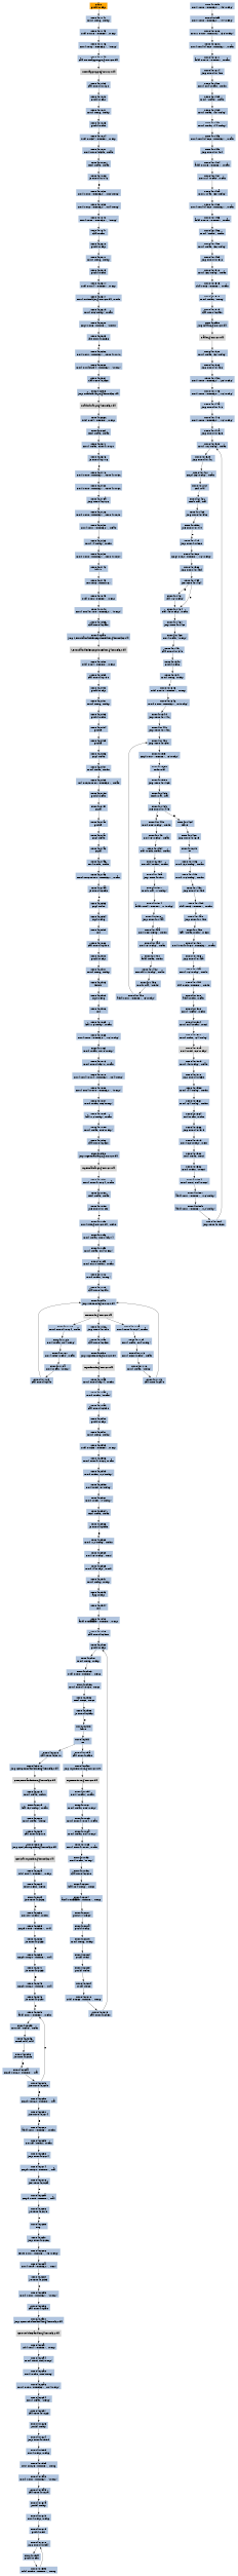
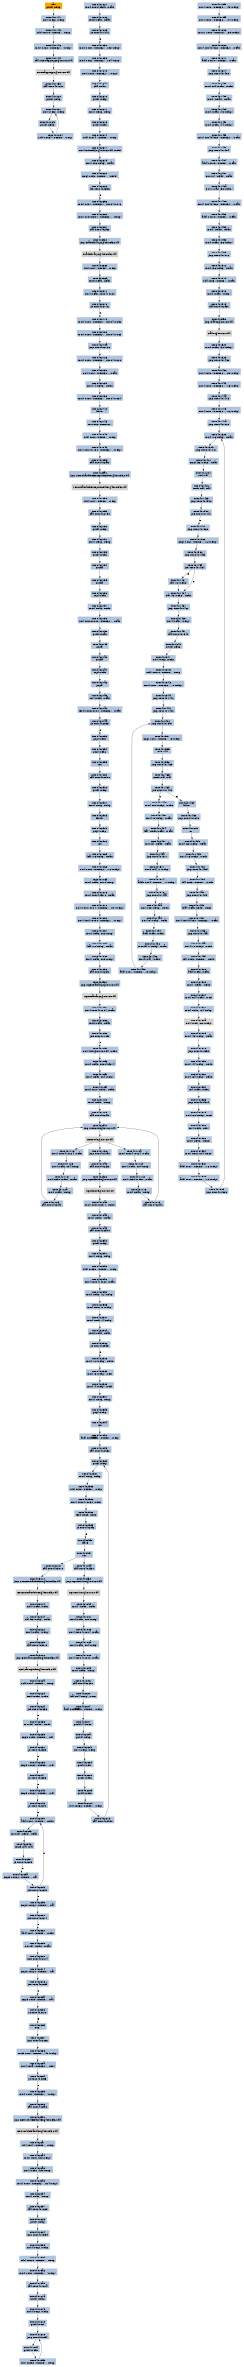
  digraph {
    node [color=lightsteelblue fillcolor=lightsteelblue shape=rectangle style=filled]
    edge [color="#000000"]
    n1 [color=lightgrey fillcolor=orange label="start\npushl %ebp"]
    n2 [label="0x00401141\nmovl %esp, %ebp"]
    n3 [label="0x00401143\nsubl $0x18<UINT8>, %esp"]
    n4 [label="0x00401146\nmovl $0x2<UINT32>, (%esp)"]
    n5 [label="0x0040114d\ncall __set_app_type@msvcrt.dll"]
    n6 [color=lightgrey fillcolor=lightgrey label="__set_app_type@msvcrt.dll"]
    n7 [label="0x00401153\ncall 0x00401020"]
    n8 [label="0x00401020\npushl %ebp"]
    n9 [label="0x00401021\nmovl %esp, %ebp"]
    n10 [label="0x00401023\npushl %ebx"]
    n11 [label="0x00401024\nsubl $0x34<UINT8>, %esp"]
    n12 [label="0x00401027\nmovl 0x0040f2f0, %eax"]
    n13 [label="0x0040102c\ntestl %eax, %eax"]
    n14 [label="0x0040102e\nje 0x0040104c"]
    n15 [label="0x00401030\nmovl $0x0<UINT32>, 0x8(%esp)"]
    n16 [label="0x00401038\nmovl $0x2<UINT32>, 0x4(%esp)"]
    n17 [label="0x00401040\nmovl $0x0<UINT32>, (%esp)"]
    n18 [label="0x00401047\ncall %eax"]
    n19 [label="0x00402610\npushl %ebp"]
    n20 [label="0x00402611\nmovl %esp, %ebp"]
    n21 [label="0x00402613\npushl %ebx"]
    n22 [label="0x00402614\nsubl $0x14<UINT8>, %esp"]
    n23 [label="0x00402617\nmovl _winmajor@msvcrt.dll, %edx"]
    n24 [label="0x0040261d\nmovl 0xc(%ebp), %eax"]
    n25 [label="0x00402620\ncmpl $0x3<UINT8>, (%edx)"]
    n26 [label="0x00402623\njbe 0x00402656"]
    n27 [label="0x00402656\nmovl $0x1<UINT32>, 0x0041007c"]
    n28 [label="0x00402660\nmovl $0x40f2b4<UINT32>, (%esp)"]
    n29 [label="0x00402667\ncall 0x00402fc8"]
    n30 [label="0x00402fc8\njmp LoadLibraryA@kernel32.dll"]
    n31 [color=lightgrey fillcolor=lightgrey label="LoadLibraryA@kernel32.dll"]
    n32 [label="0x0040266c\nsubl $0x4<UINT8>, %esp"]
    n33 [label="0x0040266f\ntestl %eax, %eax"]
    n34 [label="0x00402671\nmovl %eax, 0x00410020"]
    n35 [label="0x00402676\nje 0x00402776"]
    n36 [label="0x00402776\nmovl $0x0<UINT32>, 0x0041005c"]
    n37 [label="0x00402780\nmovl $0x0<UINT32>, 0x0041006c"]
    n38 [label="0x0040278a\njmp 0x00402726"]
    n39 [label="0x00402726\nmovl $0x0<UINT32>, 0x00410020"]
    n40 [label="0x00402730\nmovl $0x1<UINT32>, %eax"]
    n41 [label="0x00402735\nmovl -4(%ebp), %ebx"]
    n42 [label="0x00402738\nmovl $0x0<UINT32>, 0x00410034"]
    n43 [label="0x00402742\nleave "]
    n44 [label="0x00402743\nret $0xc<UINT16>"]
    n45 [label="0x00401049\nsubl $0xc<UINT8>, %esp"]
    n46 [label="0x0040104c\nmovl $0x401180<UINT32>, (%esp)"]
    n47 [label="0x00401053\ncall 0x00402fa0"]
    n48 [label="0x00402fa0\njmp SetUnhandledExceptionFilter@kernel32.dll"]
    n49 [color=lightgrey fillcolor=lightgrey label="SetUnhandledExceptionFilter@kernel32.dll"]
    n50 [label="0x00401058\nsubl $0x4<UINT8>, %esp"]
    n51 [label="0x0040105b\ncall 0x00402790"]
    n52 [label="0x00402790\npushl %ebp"]
    n53 [label="0x00402791\nmovl %esp, %ebp"]
    n54 [label="0x00402793\npushl %ebx"]
    n55 [label="0x00402794\npushfl "]
    n56 [label="0x00402795\npushfl "]
    n57 [label="0x00402796\npopl %eax"]
    n58 [label="0x00402797\nmovl %eax, %edx"]
    n59 [label="0x00402799\nxorl $0x200000<UINT32>, %eax"]
    n60 [label="0x0040279e\npushl %eax"]
    n61 [label="0x0040279f\npopfl "]
    n62 [label="0x004027a0\npushfl "]
    n63 [label="0x004027a1\npopl %eax"]
    n64 [label="0x004027a2\npopfl "]
    n65 [label="0x004027a3\nxorl %edx, %eax"]
    n66 [label="0x004027a5\ntestl $0x200000<UINT32>, %eax"]
    n67 [label="0x004027aa\nje 0x00402853"]
    n68 [label="0x00402853\npopl %ebx"]
    n69 [label="0x00402854\npopl %ebp"]
    n70 [label="0x00402855\nret"]
    n71 [label="0x00401060\ncall 0x00402d00"]
    n72 [label="0x00402d00\npushl %ebp"]
    n73 [label="0x00402d01\nmovl %esp, %ebp"]
    n74 [label="0x00402d03\nfninit "]
    n75 [label="0x00402d05\npopl %ebp"]
    n76 [label="0x00402d06\nret"]
    n77 [label="0x00401065\nleal -16(%ebp), %eax"]
    n78 [label="0x00401068\nmovl $0x0<UINT32>, -16(%ebp)"]
    n79 [label="0x0040106f\nmovl %eax, 0x10(%esp)"]
    n80 [label="0x00401073\nmovl 0x0040f270, %eax"]
    n81 [label="0x00401078\nmovl $0x410004<UINT32>, 0x4(%esp)"]
    n82 [label="0x00401080\nmovl $0x410000<UINT32>, (%esp)"]
    n83 [label="0x00401087\nmovl %eax, 0xc(%esp)"]
    n84 [label="0x0040108b\nleal -12(%ebp), %eax"]
    n85 [label="0x0040108e\nmovl %eax, 0x8(%esp)"]
    n86 [label="0x00401092\ncall 0x00402f20"]
    n87 [label="0x00402f20\njmp __getmainargs@msvcrt.dll"]
    n88 [color=lightgrey fillcolor=lightgrey label="__getmainargs@msvcrt.dll"]
    n89 [label="0x00401097\nmovl 0x00410024, %eax"]
    n90 [label="0x0040109c\ntestl %eax, %eax"]
    n91 [label="0x0040109e\njne 0x004010f0"]
    n92 [label="0x004010f0\nmovl _iob@msvcrt.dll, %ebx"]
    n93 [label="0x004010f6\nmovl %eax, 0x0040f274"]
    n94 [label="0x004010fb\nmovl %eax, 0x4(%esp)"]
    n95 [label="0x004010ff\nmovl 0x10(%ebx), %eax"]
    n96 [label="0x00401102\nmovl %eax, (%esp)"]
    n97 [label="0x00401105\ncall 0x00402f40"]
    n98 [label="0x00402f40\njmp _setmode@msvcrt.dll"]
    n99 [color=lightgrey fillcolor=lightgrey label="_setmode@msvcrt.dll"]
    n100 [label="0x0040110a\nmovl 0x00410024, %eax"]
    n101 [label="0x0040111e\nmovl 0x00410024, %eax"]
    n102 [label="0x00401132\njmp 0x004010a0"]
    n103 [label="0x0040110f\nmovl %eax, 0x4(%esp)"]
    n104 [label="0x00401123\nmovl %eax, 0x4(%esp)"]
    n105 [label="0x004010a0\ncall 0x00402f28"]
    n106 [label="0x00401113\nmovl 0x30(%ebx), %eax"]
    n107 [label="0x00401116\nmovl %eax, (%esp)"]
    n108 [label="0x00401119\ncall 0x00402f40"]
    n109 [label="0x00401127\nmovl 0x50(%ebx), %eax"]
    n110 [label="0x0040112a\nmovl %eax, (%esp)"]
    n111 [label="0x0040112d\ncall 0x00402f40"]
    n112 [label="0x00402f28\njmp __p__fmode@msvcrt.dll"]
    n113 [color=lightgrey fillcolor=lightgrey label="__p__fmode@msvcrt.dll"]
    n114 [label="0x004010a5\nmovl 0x0040f274, %edx"]
    n115 [label="0x004010ab\nmovl %edx, (%eax)"]
    n116 [label="0x004010ad\ncall 0x004029b0"]
    n117 [label="0x004029b0\npushl %ebp"]
    n118 [label="0x004029b1\nmovl %esp, %ebp"]
    n119 [label="0x004029b3\nsubl $0x38<UINT8>, %esp"]
    n120 [label="0x004029b6\nmovl 0x0041002c, %eax"]
    n121 [label="0x004029bb\nmovl %ebx, -12(%ebp)"]
    n122 [label="0x004029be\nmovl %esi, -8(%ebp)"]
    n123 [label="0x004029c1\nmovl %edi, -4(%ebp)"]
    n124 [label="0x004029c4\ntestl %eax, %eax"]
    n125 [label="0x004029c6\nje 0x004029d5"]
    n126 [label="0x004029c8\nmovl -12(%ebp), %ebx"]
    n127 [label="0x004029cb\nmovl -8(%ebp), %esi"]
    n128 [label="0x004029ce\nmovl -4(%ebp), %edi"]
    n129 [label="0x004029d1\nmovl %ebp, %esp"]
-   n130 [label="0x004029d3\napp %ebp"]
+   n130 [label="0x004029d3\npopl %ebp"]
    n131 [label="0x004029d4\nret"]
    n132 [label="0x004010b2\nandl $0xfffffff0<UINT8>, %esp"]
    n133 [label="0x004010b5\ncall 0x00402be0"]
    n134 [label="0x00402be0\npushl %ebp"]
    n135 [label="0x00402be1\nmovl %esp, %ebp"]
    n136 [label="0x00402be3\nsubl $0x8<UINT8>, %esp"]
    n137 [label="0x00402be6\nmovl 0x00410030, %ecx"]
    n138 [label="0x00402bec\ntestl %ecx, %ecx"]
    n139 [label="0x00402bee\nje 0x00402bf2"]
    n140 [label="0x00402bf0\nleave "]
    n141 [label="0x00402bf1\nret"]
    n142 [label="0x004010ba\ncall 0x00402f30"]
    n143 [label="0x00402c18\ncall 0x00403010"]
    n144 [label="0x00402f30\njmp __p__environ@msvcrt.dll"]
    n145 [label="0x00403010\njmp GetCommandLineA@kernel32.dll"]
    n146 [color=lightgrey fillcolor=lightgrey label="__p__environ@msvcrt.dll"]
    n147 [label="0x004010bf\nmovl (%eax), %eax"]
    n148 [label="0x004010c1\nmovl %eax, 0x8(%esp)"]
    n149 [label="0x004010c5\nmovl 0x00410004, %eax"]
    n150 [label="0x004010ca\nmovl %eax, 0x4(%esp)"]
    n151 [label="0x004010ce\nmovl 0x00410000, %eax"]
    n152 [label="0x004010d3\nmovl %eax, (%esp)"]
    n153 [label="0x004010d6\ncall 0x00402c00"]
    n154 [label="0x00402c00\nleal 0x4(%esp), %ecx"]
    n155 [label="0x00402c04\nandl $0xfffffff0<UINT8>, %esp"]
    n156 [label="0x00402c07\npushl -4(%ecx)"]
    n157 [label="0x00402c0a\npushl %ebp"]
    n158 [label="0x00402c0b\nmovl %esp, %ebp"]
    n159 [label="0x00402c0d\npushl %esi"]
    n160 [label="0x00402c0e\npushl %ebx"]
    n161 [label="0x00402c0f\npushl %ecx"]
    n162 [label="0x00402c10\nsubl $0x6c<UINT8>, %esp"]
    n163 [label="0x00402c13\ncall 0x00402be0"]
    n164 [color=lightgrey fillcolor=lightgrey label="GetCommandLineA@kernel32.dll"]
    n165 [label="0x00402c1d\nmovl %eax, %ebx"]
    n166 [label="0x00402c1f\nleal -92(%ebp), %eax"]
    n167 [label="0x00402c22\nmovl %eax, (%esp)"]
    n168 [label="0x00402c25\ncall 0x00403018"]
    n169 [label="0x00403018\njmp GetStartupInfoA@kernel32.dll"]
    n170 [color=lightgrey fillcolor=lightgrey label="GetStartupInfoA@kernel32.dll"]
    n171 [label="0x00402c2a\nsubl $0x4<UINT8>, %esp"]
    n172 [label="0x00402c2d\ntestl %ebx, %ebx"]
    n173 [label="0x00402c2f\njne 0x00402c36"]
    n174 [label="0x00402c36\nmovzbl (%ebx), %edx"]
    n175 [label="0x00402c39\ncmpb $0x9<UINT8>, %dl"]
    n176 [label="0x00402c3c\nje 0x00402c33"]
    n177 [label="0x00402c3e\ncmpb $0x20<UINT8>, %dl"]
    n178 [label="0x00402c41\nje 0x00402c33"]
    n179 [label="0x00402c43\ncmpb $0x22<UINT8>, %dl"]
    n180 [label="0x00402c46\nje 0x00402cd0"]
    n181 [label="0x00402cd0\naddl $0x1<UINT8>, %ebx"]
    n182 [label="0x00402cd3\nmovzbl (%ebx), %eax"]
    n183 [label="0x00402cd6\ntestb %al, %al"]
    n184 [label="0x00402cd8\nje 0x00402cde"]
    n185 [label="0x00402cda\ncmpb $0x22<UINT8>, %al"]
    n186 [label="0x00402cdc\njne 0x00402cd0"]
    n187 [label="0x00402cde\ncmpb $0x22<UINT8>, %al"]
    n188 [label="0x00402ce0\njne 0x00402c74"]
    n189 [label="0x00402ce2\naddl $0x1<UINT8>, %ebx"]
    n190 [label="0x00402ce5\nmovzbl (%ebx), %eax"]
    n191 [label="0x00402ce8\njmp 0x00402c74"]
    n192 [label="0x00402c74\ncmpb $0x20<UINT8>, %al"]
    n193 [label="0x00402c76\njne 0x00402cea"]
    n194 [label="0x00402cea\ncmpb $0x9<UINT8>, %al"]
    n195 [label="0x00402cec\nje 0x00402c78"]
    n196 [label="0x00402cee\nnop "]
    n197 [label="0x00402cf0\njmp 0x00402c86"]
    n198 [label="0x00402c86\ntestb $0x1<UINT8>, -48(%ebp)"]
    n199 [label="0x00402c8a\nmovl $0xa<UINT32>, %esi"]
    n200 [label="0x00402c8f\nje 0x00402c95"]
    n201 [label="0x00402c95\nmovl $0x0<UINT32>, (%esp)"]
    n202 [label="0x00402c9c\ncall 0x00402fb0"]
    n203 [label="0x00402fb0\njmp GetModuleHandleA@kernel32.dll"]
    n204 [color=lightgrey fillcolor=lightgrey label="GetModuleHandleA@kernel32.dll"]
    n205 [label="0x00402ca1\nsubl $0x4<UINT8>, %esp"]
    n206 [label="0x00402ca4\nmovl %esi, 0xc(%esp)"]
    n207 [label="0x00402ca8\nmovl %ebx, 0x8(%esp)"]
    n208 [label="0x00402cac\nmovl $0x0<UINT32>, 0x4(%esp)"]
    n209 [label="0x00402cb4\nmovl %eax, (%esp)"]
    n210 [label="0x00402cb7\ncall 0x00401623"]
    n211 [label="0x00401623\npushl %ebp"]
    n212 [label="0x00401624\njmp 0x0040159d"]
    n213 [label="0x0040159d\nmovl %esp, %ebp"]
    n214 [label="0x0040159f\nsubl $0x28<UINT8>, %esp"]
    n215 [label="0x004015a2\nmovl $0x0<UINT32>, (%esp)"]
    n216 [label="0x004015a9\ncall 0x0040161a"]
    n217 [label="0x0040161a\npushl %ebp"]
    n218 [label="0x0040161b\nmovl %esp, %ebp"]
    n219 [label="0x0040161d\npushl %esi"]
    n220 [label="0x0040161e\njmp 0x004015f4"]
    n221 [label="0x004015f4\npushl %ebx"]
    n222 [label="0x004015f5\nsubl $0x50<UINT8>, %esp"]
    n223 [label="0x004015f8\nmovl $0x0<UINT32>, -48(%ebp)"]
    n224 [label="0x004015ff\nmovl $0x0<UINT32>, -44(%ebp)"]
    n225 [label="0x00401606\nmovw $0x0<UINT16>, -38(%ebp)"]
    n226 [label="0x0040160c\nmovl $0x404060<UINT32>, %eax"]
    n227 [label="0x00401611\naddl $0x10<UINT8>, %eax"]
    n228 [label="0x00401614\njmp 0x004014e8"]
    n229 [label="0x004014e8\nmovl 0x4(%eax), %edx"]
    n230 [label="0x004014eb\nmovl (%eax), %eax"]
    n231 [label="0x004014ed\nmovl %eax, -48(%ebp)"]
    n232 [label="0x004014f0\nmovl %edx, -44(%ebp)"]
    n233 [label="0x004014f3\nmovl $0x404060<UINT32>, %eax"]
    n234 [label="0x004014f8\njmp 0x00401484"]
    n235 [label="0x00401484\naddl $0x1e<UINT8>, %eax"]
    n236 [label="0x00401487\nmovzwl (%eax), %eax"]
    n237 [label="0x0040148a\nmovw %ax, -38(%ebp)"]
    n238 [label="0x0040148e\nmovl $0x404060<UINT32>, %eax"]
    n239 [label="0x00401493\naddl $0x18<UINT8>, %eax"]
    n240 [label="0x00401496\nmovl (%eax), %eax"]
    n241 [label="0x00401498\nmovl %eax, -36(%ebp)"]
    n242 [label="0x0040149b\njmp 0x00401512"]
    n243 [label="0x00401512\nmovl -36(%ebp), %eax"]
    n244 [label="0x00401515\nshll $0x3<UINT8>, %eax"]
    n245 [label="0x00401518\nmovl %eax, (%esp)"]
    n246 [label="0x0040151b\ncall 0x00402f50"]
    n247 [label="0x00402f50\njmp malloc@msvcrt.dll"]
    n248 [color=lightgrey fillcolor=lightgrey label="malloc@msvcrt.dll"]
    n249 [label="0x00401520\nmovl %eax, -32(%ebp)"]
    n250 [label="0x00401523\njmp 0x0040143c"]
    n251 [label="0x0040143c\nmovl $0x0<UINT32>, -28(%ebp)"]
    n252 [label="0x00401443\nmovl $0x0<UINT32>, -16(%ebp)"]
    n253 [label="0x0040144a\njmp 0x00401473"]
    n254 [label="0x00401473\nmovl $0x0<UINT32>, -12(%ebp)"]
    n255 [label="0x0040147a\njmp 0x00401528"]
    n256 [label="0x00401528\nmovl -16(%ebp), %eax"]
    n257 [label="0x0040152b\njmp 0x004014c1"]
    n258 [label="0x004014c1\ncmpl -36(%ebp), %eax"]
    n259 [label="0x004014c4\nsetl %al"]
    n260 [label="0x004014c7\ntestb %al, %al"]
    n261 [label="0x004014c9\njmp 0x004015bc"]
    n262 [label="0x004015bc\njne 0x0040147f"]
    n263 [label="0x0040147f\njmp 0x00401568"]
    n264 [label="0x00401568\ncmpl $0x2<UINT8>, -12(%ebp)"]
    n265 [label="0x0040156c\njmp 0x0040145f"]
    n266 [label="0x0040145f\njne 0x00401464"]
    n267 [label="0x00401464\nleal -48(%ebp), %eax"]
    n268 [label="0x00401461\nshll -12(%ebp)"]
    n269 [label="0x00401467\njmp 0x004014ce"]
    n270 [label="0x004014ce\nmovl %eax, (%esp)"]
    n271 [label="0x004014d1\ncall 0x00401340"]
    n272 [label="0x00401340\npushl %ebp"]
    n273 [label="0x00401341\nmovl %esp, %ebp"]
    n274 [label="0x00401343\nsubl $0x10<UINT8>, %esp"]
    n275 [label="0x00401346\nmovl $0x0<UINT32>, -8(%ebp)"]
    n276 [label="0x0040134d\njmp 0x0040144c"]
    n277 [label="0x0040144c\njmp 0x004014bc"]
    n278 [label="0x004014bc\njmp 0x00401591"]
    n279 [label="0x00401591\ncmpl $0x7<UINT8>, -8(%ebp)"]
    n280 [label="0x00401595\nsetle %al"]
    n281 [label="0x00401598\njmp 0x00401469"]
    n282 [label="0x00401469\ntestb %al, %al"]
    n283 [label="0x0040146b\njne 0x0040144e"]
    n284 [label="0x0040144e\nmovl 0x8(%ebp), %edx"]
    n285 [label="0x0040146d\nleave "]
    n286 [label="0x00401451\nmovl -8(%ebp), %eax"]
    n287 [label="0x0040146e\njmp 0x00401619"]
    n288 [label="0x00401454\nleal (%edx,%eax), %eax"]
    n289 [label="0x00401457\nmovzbl (%eax), %eax"]
    n290 [label="0x0040145a\njmp 0x00401571"]
    n291 [label="0x00401571\nmovb %al, -1(%ebp)"]
    n292 [label="0x00401574\naddb $0x4<UINT8>, -1(%ebp)"]
    n293 [label="0x00401578\njmp 0x004014aa"]
    n294 [label="0x004014aa\nmovl 0x8(%ebp), %edx"]
    n295 [label="0x004014ad\nmovl -8(%ebp), %eax"]
    n296 [label="0x004014b0\naddl %eax, %edx"]
    n297 [label="0x004014b2\nmovzbl -1(%ebp), %eax"]
    n298 [label="0x004014b6\nmovb %al, (%edx)"]
    n299 [label="0x004014b8\naddl $0x1<UINT8>, -8(%ebp)"]
    n300 [label="0x00401619\nret"]
    n301 [label="0x004014d6\nmovl -32(%ebp), %eax"]
    n302 [label="0x004014d9\nmovl -16(%ebp), %edx"]
    n303 [label="0x004014dc\njmp 0x0040149d"]
    n304 [label="0x0040149d\nshll $0x3<UINT8>, %edx"]
    n305 [label="0x004014a0\njmp 0x004014de"]
    n306 [label="0x004014de\nleal (%eax,%edx), %ecx"]
    n307 [label="0x004014e1\nmovl $0x404060<UINT32>, %eax"]
    n308 [label="0x004014e6\njmp 0x004014fa"]
    n309 [label="0x004014fa\nmovl -12(%ebp), %edx"]
    n310 [label="0x004014fd\nshll $0x3<UINT8>, %edx"]
    n311 [label="0x00401500\naddl %edx, %eax"]
    n312 [label="0x00401502\nmovl (%eax), %ebx"]
    n313 [label="0x00401504\nmovl 0x4(%eax), %esi"]
    n314 [label="0x00401507\nmovl %ebx, -64(%ebp)"]
    n315 [fillcolor=lightgrey label="0x0040150a\nmovl %esi, -60(%ebp)"]
    n316 [label="0x0040150d\nmovl -48(%ebp), %eax"]
    n317 [label="0x00401510\njmp 0x0040155e"]
    n318 [label="0x0040155e\nmovl -44(%ebp), %edx"]
    n319 [label="0x00401561\nmovl -64(%ebp), %ebx"]
    n320 [label="0x00401564\nxorl %eax, %ebx"]
    n321 [label="0x00401566\njmp 0x0040157d"]
    n322 [label="0x0040157d\nmovl -60(%ebp), %esi"]
    n323 [label="0x00401580\nxorl %edx, %esi"]
    n324 [label="0x00401582\nmovl %ebx, (%ecx)"]
    n325 [label="0x00401584\nmovl %esi, 0x4(%ecx)"]
    n326 [label="0x00401587\naddl $0x1<UINT8>, -16(%ebp)"]
    n327 [label="0x0040158b\naddl $0x1<UINT8>, -12(%ebp)"]
    n328 [label="0x0040158f\njmp 0x00401528"]
    n1 -> n2
    n2 -> n3
    n3 -> n4
    n4 -> n5
    n5 -> n6
    n6 -> n7
    n7 -> n8
    n8 -> n9
    n9 -> n10
    n10 -> n11
-   n11 -> n12
+   n11 -> n9
    n12 -> n13
    n13 -> n14
    n14 -> n15 [label=F]
    n15 -> n16
    n16 -> n17
    n17 -> n18
    n18 -> n19
    n19 -> n20
    n20 -> n21
    n21 -> n22
    n22 -> n23
    n23 -> n24
    n24 -> n25
    n25 -> n26
    n26 -> n27 [label=T]
    n27 -> n28
    n28 -> n29
    n29 -> n30
    n30 -> n31
    n31 -> n32
    n32 -> n33
    n33 -> n34
    n34 -> n35
    n35 -> n36 [label=T]
    n36 -> n37
    n37 -> n38
    n38 -> n39
    n39 -> n40
    n40 -> n41
    n41 -> n42
    n42 -> n43
    n43 -> n44
    n44 -> n45
    n45 -> n46
    n46 -> n47
    n47 -> n48
    n48 -> n49
    n49 -> n50
    n50 -> n51
    n51 -> n52
    n52 -> n53
    n53 -> n54
    n54 -> n55
    n55 -> n56
    n56 -> n57
    n57 -> n58
    n58 -> n59
    n59 -> n60
    n60 -> n61
    n61 -> n62
    n62 -> n63
    n63 -> n64
    n64 -> n65
    n65 -> n66
    n66 -> n67
    n67 -> n68 [label=T]
    n68 -> n69
    n69 -> n70
    n70 -> n71
    n71 -> n72
    n72 -> n73
    n73 -> n74
    n74 -> n75
    n75 -> n76
    n76 -> n77
    n77 -> n78
    n78 -> n79
    n79 -> n80
    n80 -> n81
    n81 -> n82
    n82 -> n83
    n83 -> n84
    n84 -> n85
    n85 -> n86
    n86 -> n87
    n87 -> n88
    n88 -> n89
    n89 -> n90
    n90 -> n91
    n91 -> n92 [label=T]
    n92 -> n93
    n93 -> n94
    n94 -> n95
    n95 -> n96
    n96 -> n97
    n97 -> n98
    n98 -> n99
    n99 -> n100
    n99 -> n101
    n99 -> n102
    n100 -> n103
    n101 -> n104
    n102 -> n105
    n103 -> n106
    n104 -> n109
    n105 -> n112
    n106 -> n107
    n107 -> n108
    n108 -> n98
    n109 -> n110
    n110 -> n111
    n111 -> n98
    n112 -> n113
    n113 -> n114
    n114 -> n115
    n115 -> n116
    n116 -> n117
    n117 -> n118
    n118 -> n119
    n119 -> n120
    n120 -> n121
    n121 -> n122
    n122 -> n123
    n123 -> n124
    n124 -> n125
    n125 -> n126 [label=F]
    n126 -> n127
    n127 -> n128
    n128 -> n129
    n129 -> n130
    n130 -> n131
    n131 -> n132
    n132 -> n133
    n133 -> n134
    n134 -> n135
    n135 -> n136
    n136 -> n137
    n137 -> n138
    n138 -> n139
    n139 -> n140 [label=F]
    n140 -> n141
    n141 -> n142
    n141 -> n143
    n142 -> n144
    n143 -> n145
    n144 -> n146
    n145 -> n164
    n146 -> n147
    n147 -> n148
    n148 -> n149
    n149 -> n150
    n150 -> n151
    n151 -> n152
    n152 -> n153
    n153 -> n154
    n154 -> n155
    n155 -> n156
    n156 -> n157
    n157 -> n158
    n158 -> n159
    n159 -> n160
    n160 -> n161
    n161 -> n162
    n162 -> n163
    n163 -> n134
    n164 -> n165
    n165 -> n166
    n166 -> n167
    n167 -> n168
    n168 -> n169
    n169 -> n170
    n170 -> n171
    n171 -> n172
    n172 -> n173
    n173 -> n174 [label=T]
    n174 -> n175
    n175 -> n176
    n176 -> n177 [label=F]
    n177 -> n178
    n178 -> n179 [label=F]
    n179 -> n180
    n180 -> n181 [label=T]
    n181 -> n182
    n182 -> n183
    n183 -> n184
    n184 -> n185 [label=F]
    n185 -> n186
    n186 -> n181 [label=T]
    n186 -> n187 [label=F]
    n187 -> n188
    n188 -> n189 [label=F]
    n189 -> n190
    n190 -> n191
    n191 -> n192
    n192 -> n193
    n193 -> n194 [label=T]
    n194 -> n195
    n195 -> n196 [label=F]
    n196 -> n197
    n197 -> n198
    n198 -> n199
    n199 -> n200
    n200 -> n201 [label=T]
    n201 -> n202
    n202 -> n203
    n203 -> n204
    n204 -> n205
    n205 -> n206
    n206 -> n207
    n207 -> n208
    n208 -> n209
    n209 -> n210
    n210 -> n211
    n211 -> n212
    n212 -> n213
    n213 -> n214
    n214 -> n215
    n215 -> n216
    n216 -> n217
    n217 -> n218
    n218 -> n219
    n219 -> n220
    n220 -> n221
    n221 -> n222
    n222 -> n220
    n223 -> n224
    n224 -> n225
    n225 -> n226
    n226 -> n227
    n227 -> n228
    n228 -> n229
    n229 -> n230
    n230 -> n231
    n231 -> n232
    n232 -> n233
    n233 -> n234
    n234 -> n235
    n235 -> n236
    n236 -> n237
    n237 -> n238
    n238 -> n239
    n239 -> n240
    n240 -> n241
    n241 -> n242
    n242 -> n243
    n243 -> n244
    n244 -> n245
    n245 -> n246
    n246 -> n247
    n247 -> n248
    n248 -> n249
    n249 -> n250
    n250 -> n251
    n251 -> n252
    n252 -> n253
    n253 -> n254
    n254 -> n255
    n255 -> n256
    n256 -> n257
    n257 -> n258
    n258 -> n259
    n259 -> n260
    n260 -> n261
    n261 -> n262
    n262 -> n263 [label=T]
    n263 -> n264
    n264 -> n265
    n265 -> n266
    n266 -> n267 [label=T]
    n266 -> n268 [label=F]
    n267 -> n269
    n268 -> n267
    n269 -> n270
    n270 -> n271
    n271 -> n272
    n272 -> n273
    n273 -> n274
    n274 -> n275
    n275 -> n276
    n276 -> n277
    n277 -> n278
    n278 -> n279
    n279 -> n280
    n280 -> n281
    n281 -> n282
    n282 -> n283
    n283 -> n284 [label=T]
    n283 -> n285 [label=F]
    n284 -> n286
    n285 -> n287
    n286 -> n288
    n287 -> n300
    n288 -> n289
    n289 -> n290
    n290 -> n291
    n291 -> n292
    n292 -> n293
    n293 -> n294
    n294 -> n295
    n295 -> n296
    n296 -> n297
    n297 -> n298
    n298 -> n299
    n299 -> n278
    n300 -> n301
    n301 -> n302
    n302 -> n303
    n303 -> n304
    n304 -> n305
    n305 -> n306
    n306 -> n307
    n307 -> n308
    n308 -> n309
    n309 -> n310
    n310 -> n311
    n311 -> n312
    n312 -> n313
    n313 -> n314
    n314 -> n315
    n315 -> n316
    n316 -> n317
    n317 -> n318
    n318 -> n319
    n319 -> n320
    n320 -> n321
    n321 -> n322
    n322 -> n323
    n323 -> n324
    n324 -> n325
    n325 -> n326
    n326 -> n327
    n327 -> n328
    n328 -> n256
  }
